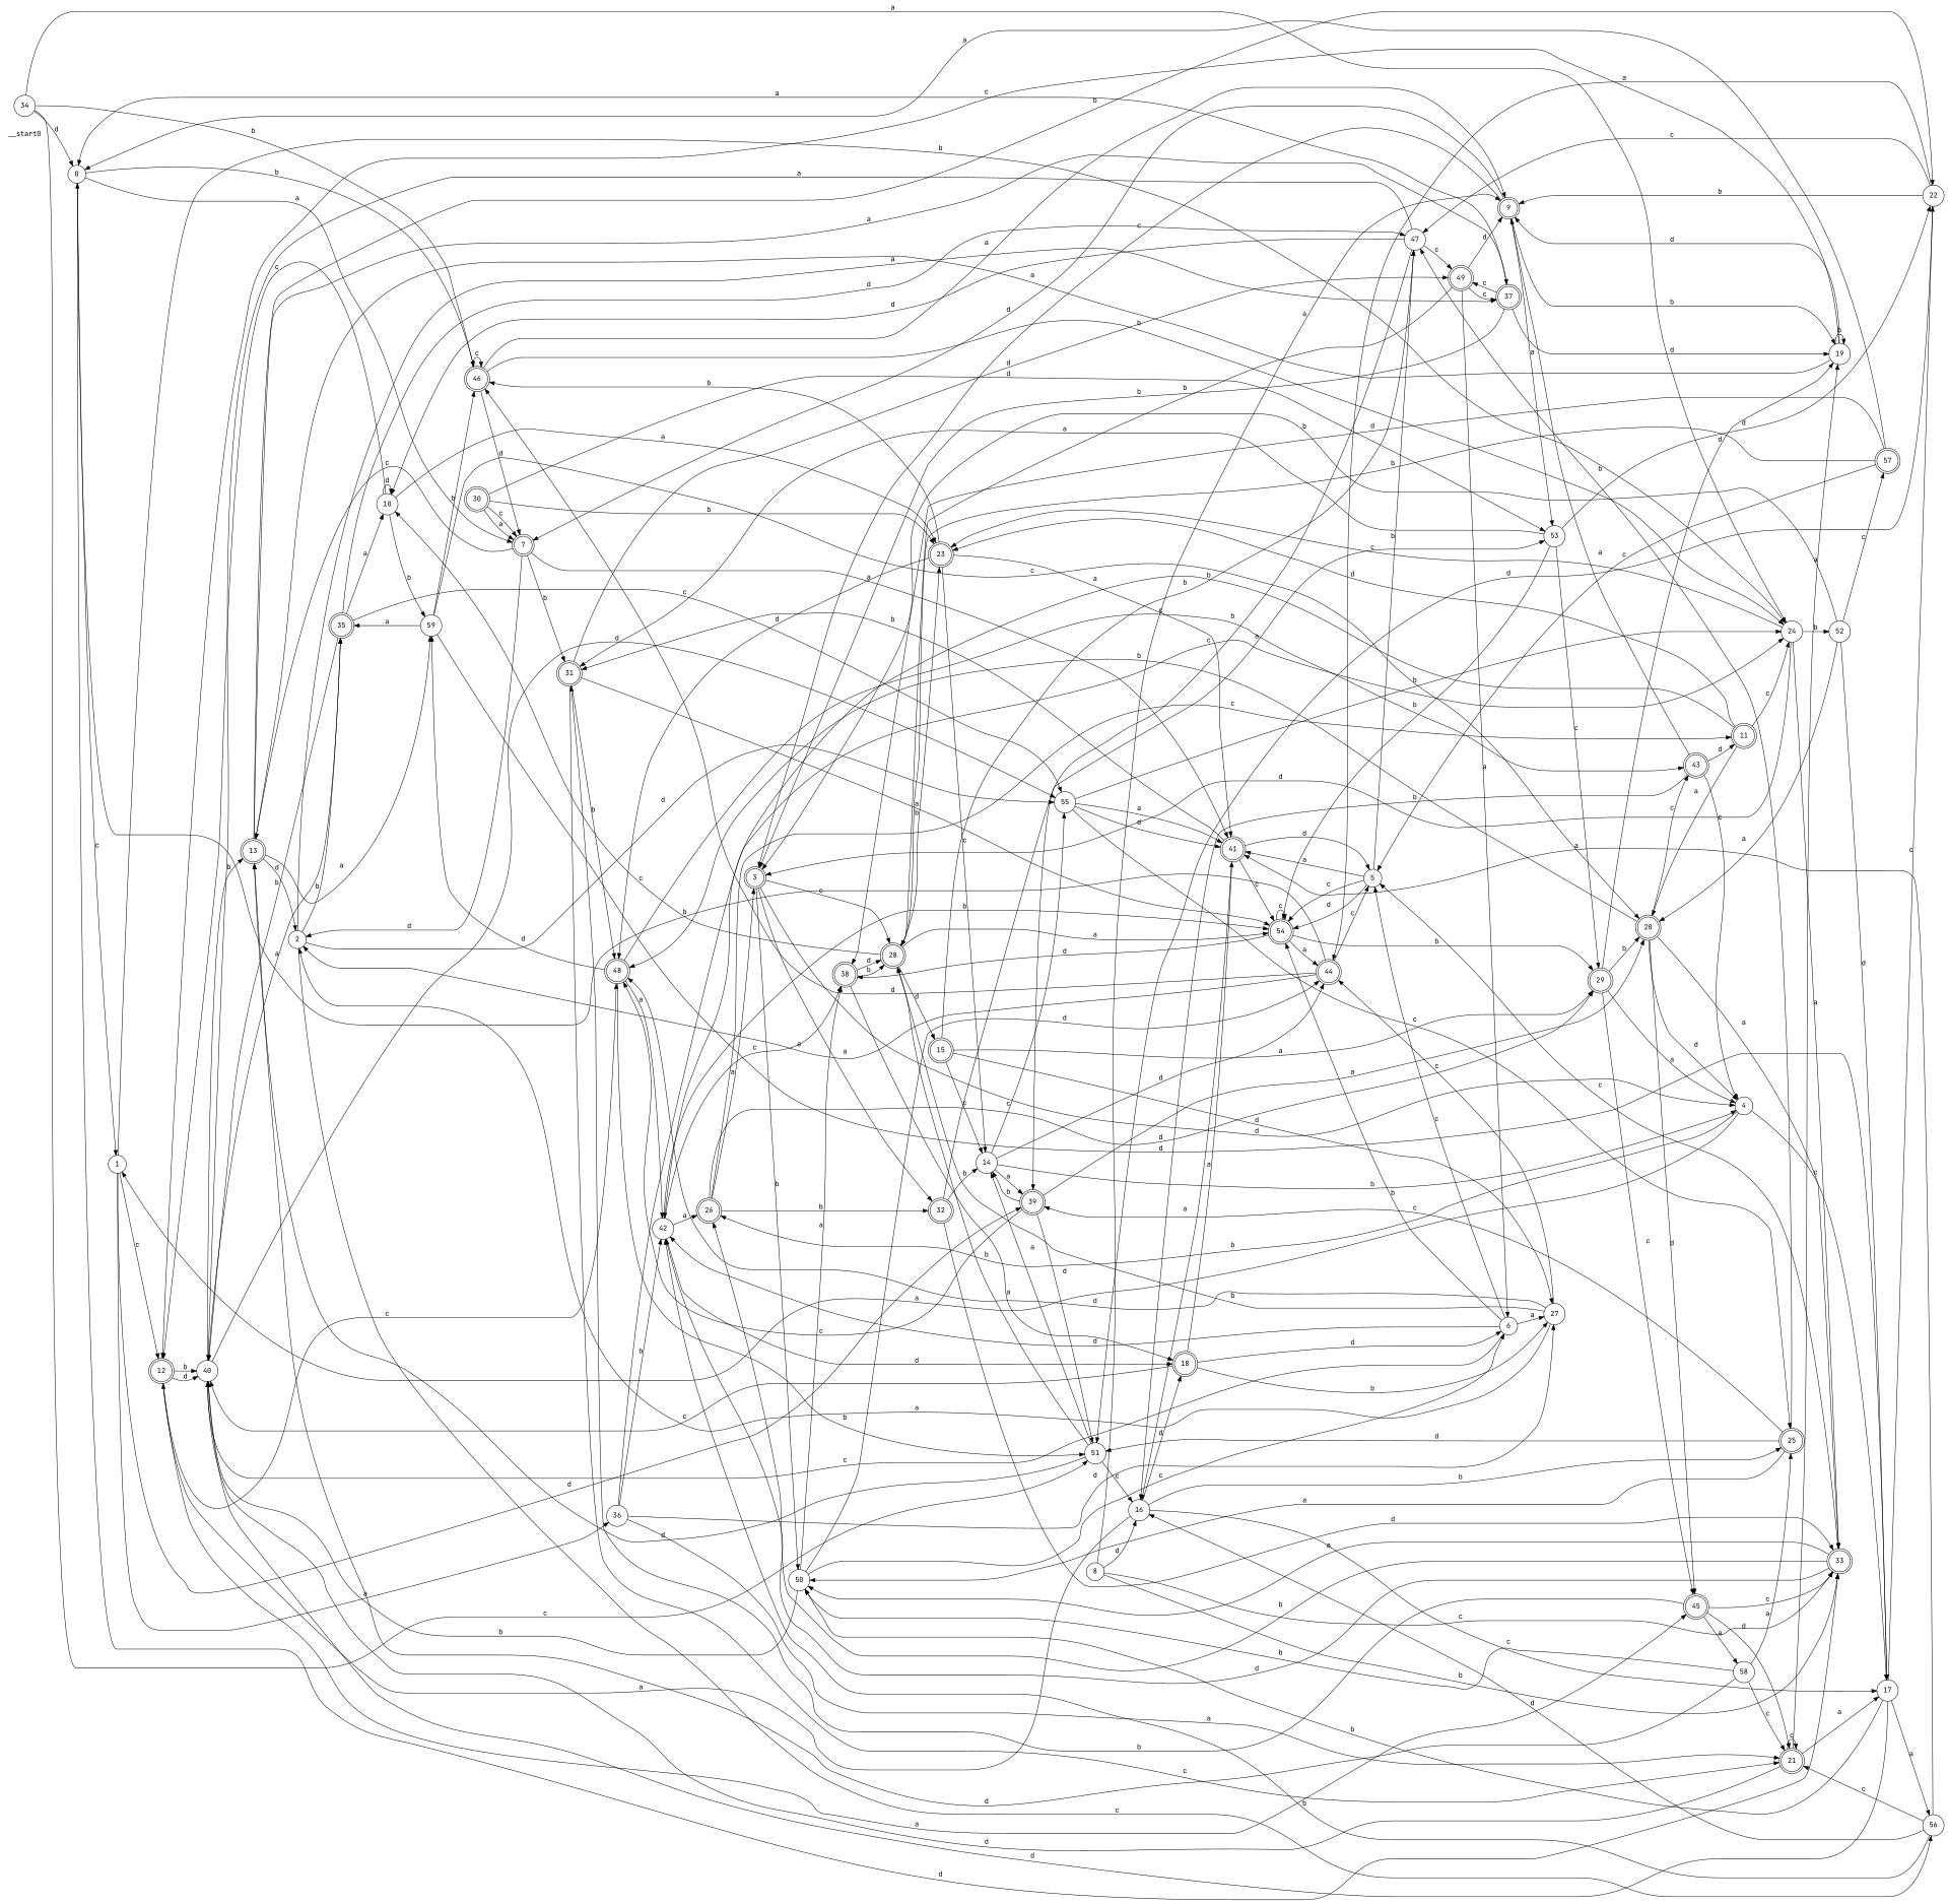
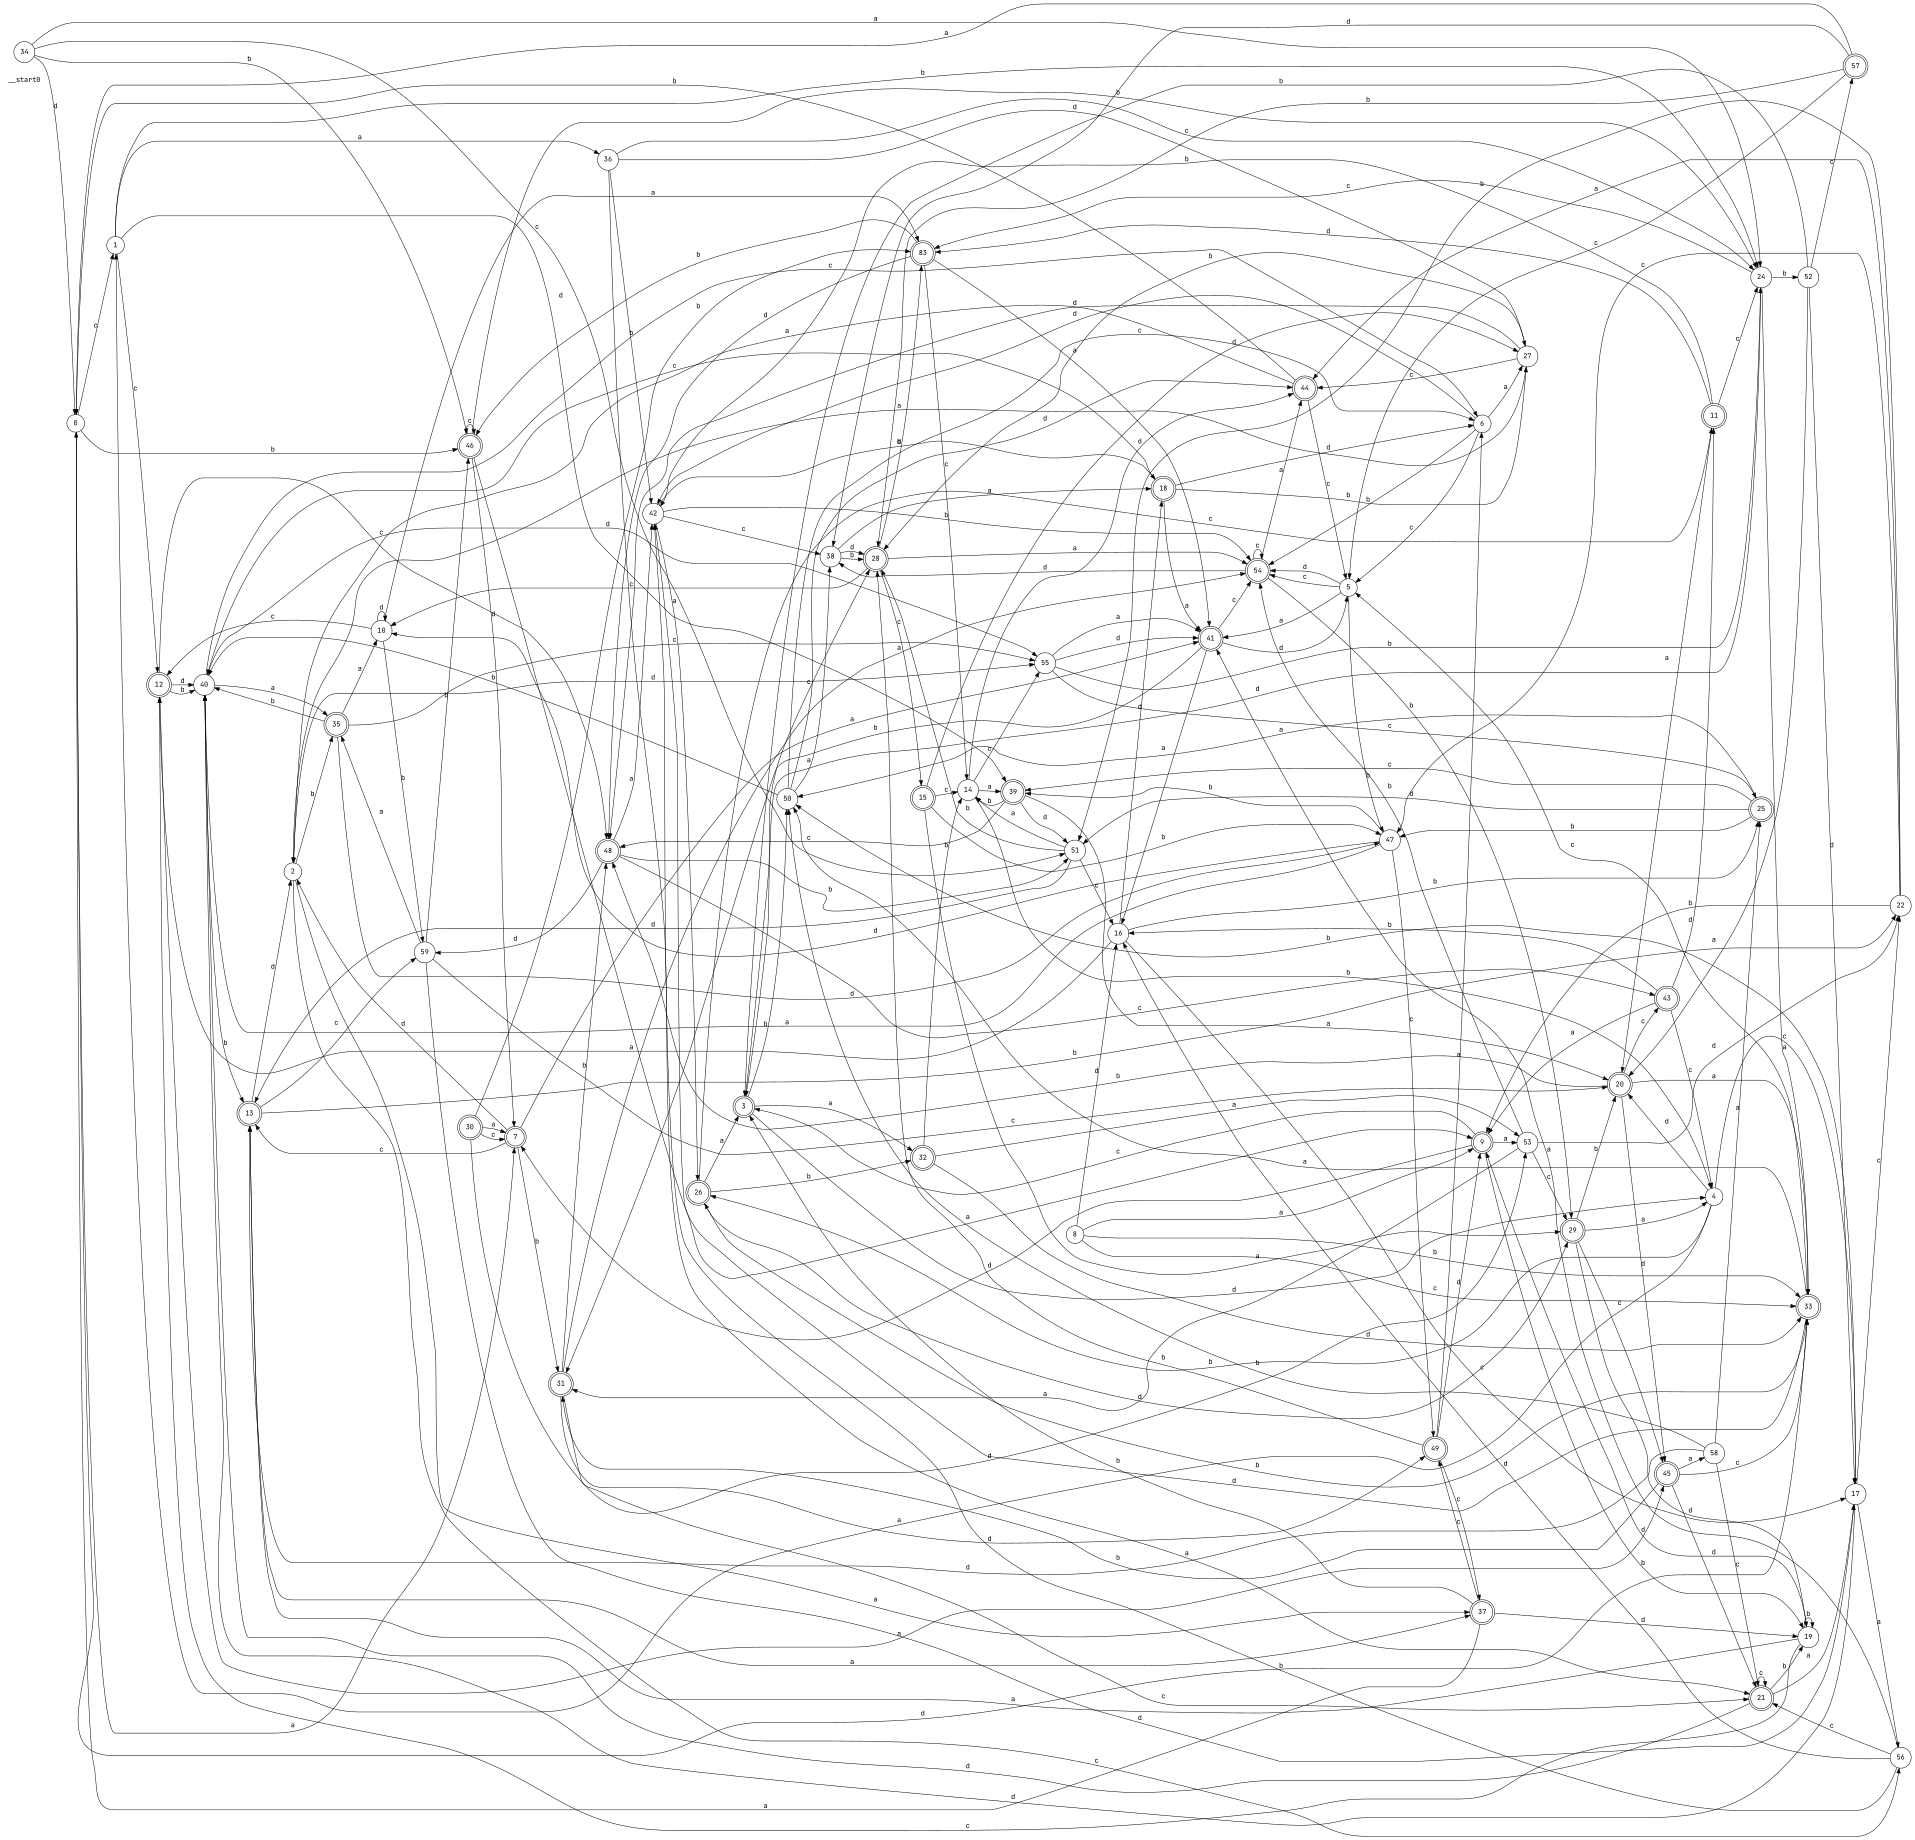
  digraph {
    fontname="JetBrains Mono"
    rankdir=LR
    node [fontname="JetBrains Mono" shape=doublecircle color=black fillcolor=white style="rounded,filled"]
    edge [fontname="JetBrains Mono"]
    __start0 [shape=none color="" fillcolor="" style=""]
    n2 [label=0 shape=circle style=filled]
    n3 [label=1 shape=circle style=filled]
    n4 [label=7]
    n5 [label=33]
    n6 [label=46]
    n7 [label=12]
    n8 [label=24 shape=circle style=filled]
    n9 [label=36 shape=circle style=filled]
    n10 [label=39]
    n11 [label=2 shape=circle style=filled]
    n12 [label=41]
    n13 [label=13]
    n14 [label=31]
    n15 [label=50 shape=circle style=filled]
    n16 [label=26]
    n17 [label=5 shape=circle style=filled]
    n18 [label=42 shape=circle style=filled]
    n19 [label=9]
    n20 [label=40 shape=circle style=filled]
    n21 [label=45]
    n22 [label=48]
    n23 [label=3]
-   n24 [label=23]
+   n24 [label=83]
    n25 [label=52 shape=circle style=filled]
    n26 [label=27 shape=circle style=filled]
    n27 [label=21]
    n28 [label=20]
    n29 [label=14 shape=circle style=filled]
    n30 [label=51 shape=circle style=filled]
    n31 [label=35]
    n32 [label=37]
    n33 [label=55 shape=circle style=filled]
    n34 [label=56 shape=circle style=filled]
    n35 [label=47 shape=circle style=filled]
    n36 [label=10 shape=circle style=filled]
    n37 [label=19 shape=circle style=filled]
    n38 [label=49]
    n39 [label=25]
    n40 [label=16 shape=circle style=filled]
    n41 [label=4 shape=circle style=filled]
    n42 [label=28]
    n43 [label=32]
    n44 [label=17 shape=circle style=filled]
    n45 [label=54]
    n46 [label=15]
    n47 [label=53 shape=circle style=filled]
    n48 [label=6 shape=circle style=filled]
    n49 [label=44]
-   n50 [label=38]
+   n50 [label=38 shape=circle]
    n51 [label=22 shape=circle]
    n52 [label=43]
    n53 [label=11]
    n54 [label=29]
    n55 [label=18]
    n56 [label=59 shape=circle style=filled]
    n57 [label=8 shape=circle style=filled]
    n58 [label=58 shape=circle style=filled]
    n59 [label=57]
    n60 [label=30]
    n61 [label=34 shape=circle style=filled]
    n2 -> n3 [label=c]
    n2 -> n4 [label=a]
    n2 -> n5 [label=d]
    n2 -> n6 [label=b]
    n3 -> n7 [label=c]
    n3 -> n8 [label=b]
    n3 -> n9 [label=a]
    n3 -> n10 [label=d]
    n4 -> n11 [label=d]
    n4 -> n12 [label=a]
    n4 -> n13 [label=c]
    n4 -> n14 [label=b]
    n5 -> n15 [label=a]
    n5 -> n16 [label=b]
    n5 -> n17 [label=c]
    n5 -> n18 [label=d]
    n6 -> n4 [label=d]
    n6 -> n6 [label=c]
    n6 -> n8 [label=b]
    n6 -> n19 [label=a]
    n7 -> n20 [label=b]
    n7 -> n20 [label=d]
    n7 -> n21 [label=a]
    n7 -> n22 [label=c]
    n8 -> n5 [label=a]
    n8 -> n23 [label=d]
    n8 -> n24 [label=c]
    n8 -> n25 [label=b]
    n9 -> n8 [label=c]
    n9 -> n18 [label=b]
    n9 -> n26 [label=d]
    n9 -> n27 [label=a]
    n10 -> n22 [label=c]
    n10 -> n28 [label=a]
    n10 -> n29 [label=b]
    n10 -> n30 [label=d]
    n11 -> n31 [label=b]
    n11 -> n32 [label=a]
    n11 -> n33 [label=d]
    n11 -> n34 [label=c]
    n12 -> n14 [label=b]
    n12 -> n17 [label=d]
    n12 -> n40 [label=a]
    n12 -> n45 [label=c]
    n13 -> n11 [label=d]
    n13 -> n32 [label=a]
    n13 -> n51 [label=b]
-   n13 -> n56 [label=a]
+   n13 -> n56 [label=c]
    n14 -> n22 [label=b]
    n14 -> n27 [label=c]
    n14 -> n38 [label=d]
    n14 -> n45 [label=a]
    n15 -> n20 [label=b]
    n15 -> n48 [label=c]
    n15 -> n49 [label=d]
    n15 -> n50 [label=a]
    n16 -> n23 [label=a]
    n16 -> n43 [label=b]
    n16 -> n53 [label=c]
    n16 -> n54 [label=d]
    n17 -> n12 [label=a]
    n17 -> n35 [label=b]
    n17 -> n45 [label=c]
    n17 -> n45 [label=d]
    n18 -> n16 [label=a]
    n18 -> n45 [label=b]
    n18 -> n50 [label=c]
    n18 -> n55 [label=d]
    n19 -> n4 [label=d]
    n19 -> n23 [label=c]
    n19 -> n37 [label=b]
    n19 -> n47 [label=a]
    n20 -> n13 [label=b]
    n20 -> n31 [label=a]
    n20 -> n33 [label=d]
-   n48 -> n20 [label=c]
+   n20 -> n48 [label=c]
    n21 -> n5 [label=c]
    n21 -> n14 [label=b]
    n21 -> n27 [label=d]
    n21 -> n58 [label=a]
    n22 -> n18 [label=a]
    n22 -> n30 [label=b]
    n22 -> n52 [label=c]
    n22 -> n56 [label=d]
    n23 -> n15 [label=b]
    n23 -> n41 [label=d]
    n23 -> n42 [label=c]
    n23 -> n43 [label=a]
    n24 -> n6 [label=b]
    n24 -> n12 [label=a]
    n24 -> n22 [label=d]
    n24 -> n29 [label=c]
    n25 -> n23 [label=b]
    n25 -> n28 [label=a]
    n25 -> n44 [label=d]
    n25 -> n59 [label=c]
    n26 -> n11 [label=a]
    n26 -> n22 [label=d]
    n26 -> n42 [label=b]
    n26 -> n49 [label=c]
    n27 -> n20 [label=d]
    n27 -> n27 [label=c]
-   n27 -> n37 [label=a]
+   n27 -> n37 [label=b]
    n27 -> n44 [label=a]
    n28 -> n5 [label=a]
    n28 -> n21 [label=d]
    n28 -> n22 [label=b]
    n28 -> n52 [label=c]
    n29 -> n10 [label=a]
    n29 -> n33 [label=c]
    n29 -> n41 [label=b]
    n29 -> n49 [label=d]
    n30 -> n13 [label=d]
    n30 -> n29 [label=a]
    n30 -> n40 [label=c]
    n30 -> n42 [label=b]
    n31 -> n20 [label=b]
    n31 -> n33 [label=c]
    n31 -> n35 [label=d]
    n31 -> n36 [label=a]
    n32 -> n2 [label=a]
    n32 -> n23 [label=b]
    n32 -> n37 [label=d]
    n32 -> n38 [label=c]
    n33 -> n8 [label=b]
    n33 -> n12 [label=a]
    n33 -> n12 [label=d]
    n33 -> n39 [label=c]
    n34 -> n12 [label=a]
    n34 -> n18 [label=b]
    n34 -> n27 [label=c]
    n34 -> n40 [label=d]
    n35 -> n10 [label=b]
    n35 -> n20 [label=a]
    n35 -> n36 [label=d]
    n35 -> n38 [label=c]
    n36 -> n7 [label=c]
    n36 -> n24 [label=a]
    n36 -> n36 [label=d]
    n36 -> n56 [label=b]
    n37 -> n7 [label=c]
    n37 -> n13 [label=a]
    n37 -> n19 [label=d]
    n37 -> n37 [label=b]
    n38 -> n19 [label=d]
    n38 -> n32 [label=c]
    n38 -> n42 [label=b]
    n38 -> n48 [label=a]
    n39 -> n10 [label=c]
    n39 -> n15 [label=a]
    n39 -> n30 [label=d]
    n39 -> n35 [label=b]
    n40 -> n7 [label=a]
    n40 -> n39 [label=b]
    n40 -> n44 [label=c]
    n40 -> n55 [label=d]
    n41 -> n3 [label=a]
    n41 -> n16 [label=b]
-   n28 -> n41 [label=d]
+   n41 -> n28 [label=d]
    n41 -> n44 [label=c]
    n42 -> n24 [label=b]
    n42 -> n36 [label=c]
    n42 -> n45 [label=a]
-   n42 -> n46 [label=d]
+   n42 -> n46 [label=c]
    n43 -> n5 [label=d]
    n43 -> n29 [label=b]
    n43 -> n47 [label=a]
    n44 -> n15 [label=b]
    n44 -> n20 [label=d]
    n44 -> n34 [label=a]
    n44 -> n51 [label=c]
    n45 -> n45 [label=c]
    n45 -> n49 [label=a]
    n45 -> n50 [label=d]
    n45 -> n54 [label=b]
    n46 -> n26 [label=d]
    n46 -> n29 [label=c]
    n46 -> n35 [label=b]
    n46 -> n54 [label=a]
    n47 -> n14 [label=a]
    n47 -> n45 [label=b]
    n47 -> n51 [label=d]
    n47 -> n54 [label=c]
    n48 -> n17 [label=c]
    n48 -> n18 [label=d]
    n48 -> n26 [label=a]
    n48 -> n45 [label=b]
    n49 -> n2 [label=b]
-   n49 -> n6 [label=d]
    n49 -> n11 [label=a]
    n49 -> n17 [label=c]
    n50 -> n42 [label=b]
    n50 -> n42 [label=d]
    n50 -> n55 [label=a]
    n51 -> n19 [label=b]
-   n51 -> n30 [label=d]
+   n51 -> n30 [label=b]
    n51 -> n35 [label=c]
    n51 -> n49 [label=a]
    n52 -> n19 [label=a]
    n52 -> n40 [label=b]
    n52 -> n41 [label=c]
    n52 -> n53 [label=d]
    n53 -> n8 [label=c]
    n53 -> n18 [label=b]
    n53 -> n24 [label=d]
    n53 -> n28 [label=a]
    n54 -> n21 [label=c]
    n54 -> n28 [label=b]
    n54 -> n37 [label=d]
    n54 -> n41 [label=a]
    n55 -> n12 [label=a]
    n55 -> n20 [label=c]
    n55 -> n26 [label=b]
    n55 -> n48 [label=d]
    n56 -> n6 [label=b]
    n56 -> n28 [label=c]
    n56 -> n31 [label=a]
    n56 -> n44 [label=d]
    n57 -> n5 [label=b]
    n57 -> n5 [label=c]
    n57 -> n19 [label=a]
    n57 -> n40 [label=d]
    n58 -> n13 [label=d]
    n58 -> n15 [label=b]
    n58 -> n27 [label=c]
    n58 -> n39 [label=a]
    n59 -> n2 [label=a]
    n59 -> n17 [label=c]
    n59 -> n42 [label=b]
    n59 -> n50 [label=d]
    n60 -> n4 [label=a]
    n60 -> n4 [label=c]
    n60 -> n24 [label=b]
    n60 -> n47 [label=d]
    n61 -> n2 [label=d]
    n61 -> n6 [label=b]
    n61 -> n8 [label=a]
    n61 -> n30 [label=c]
  }
